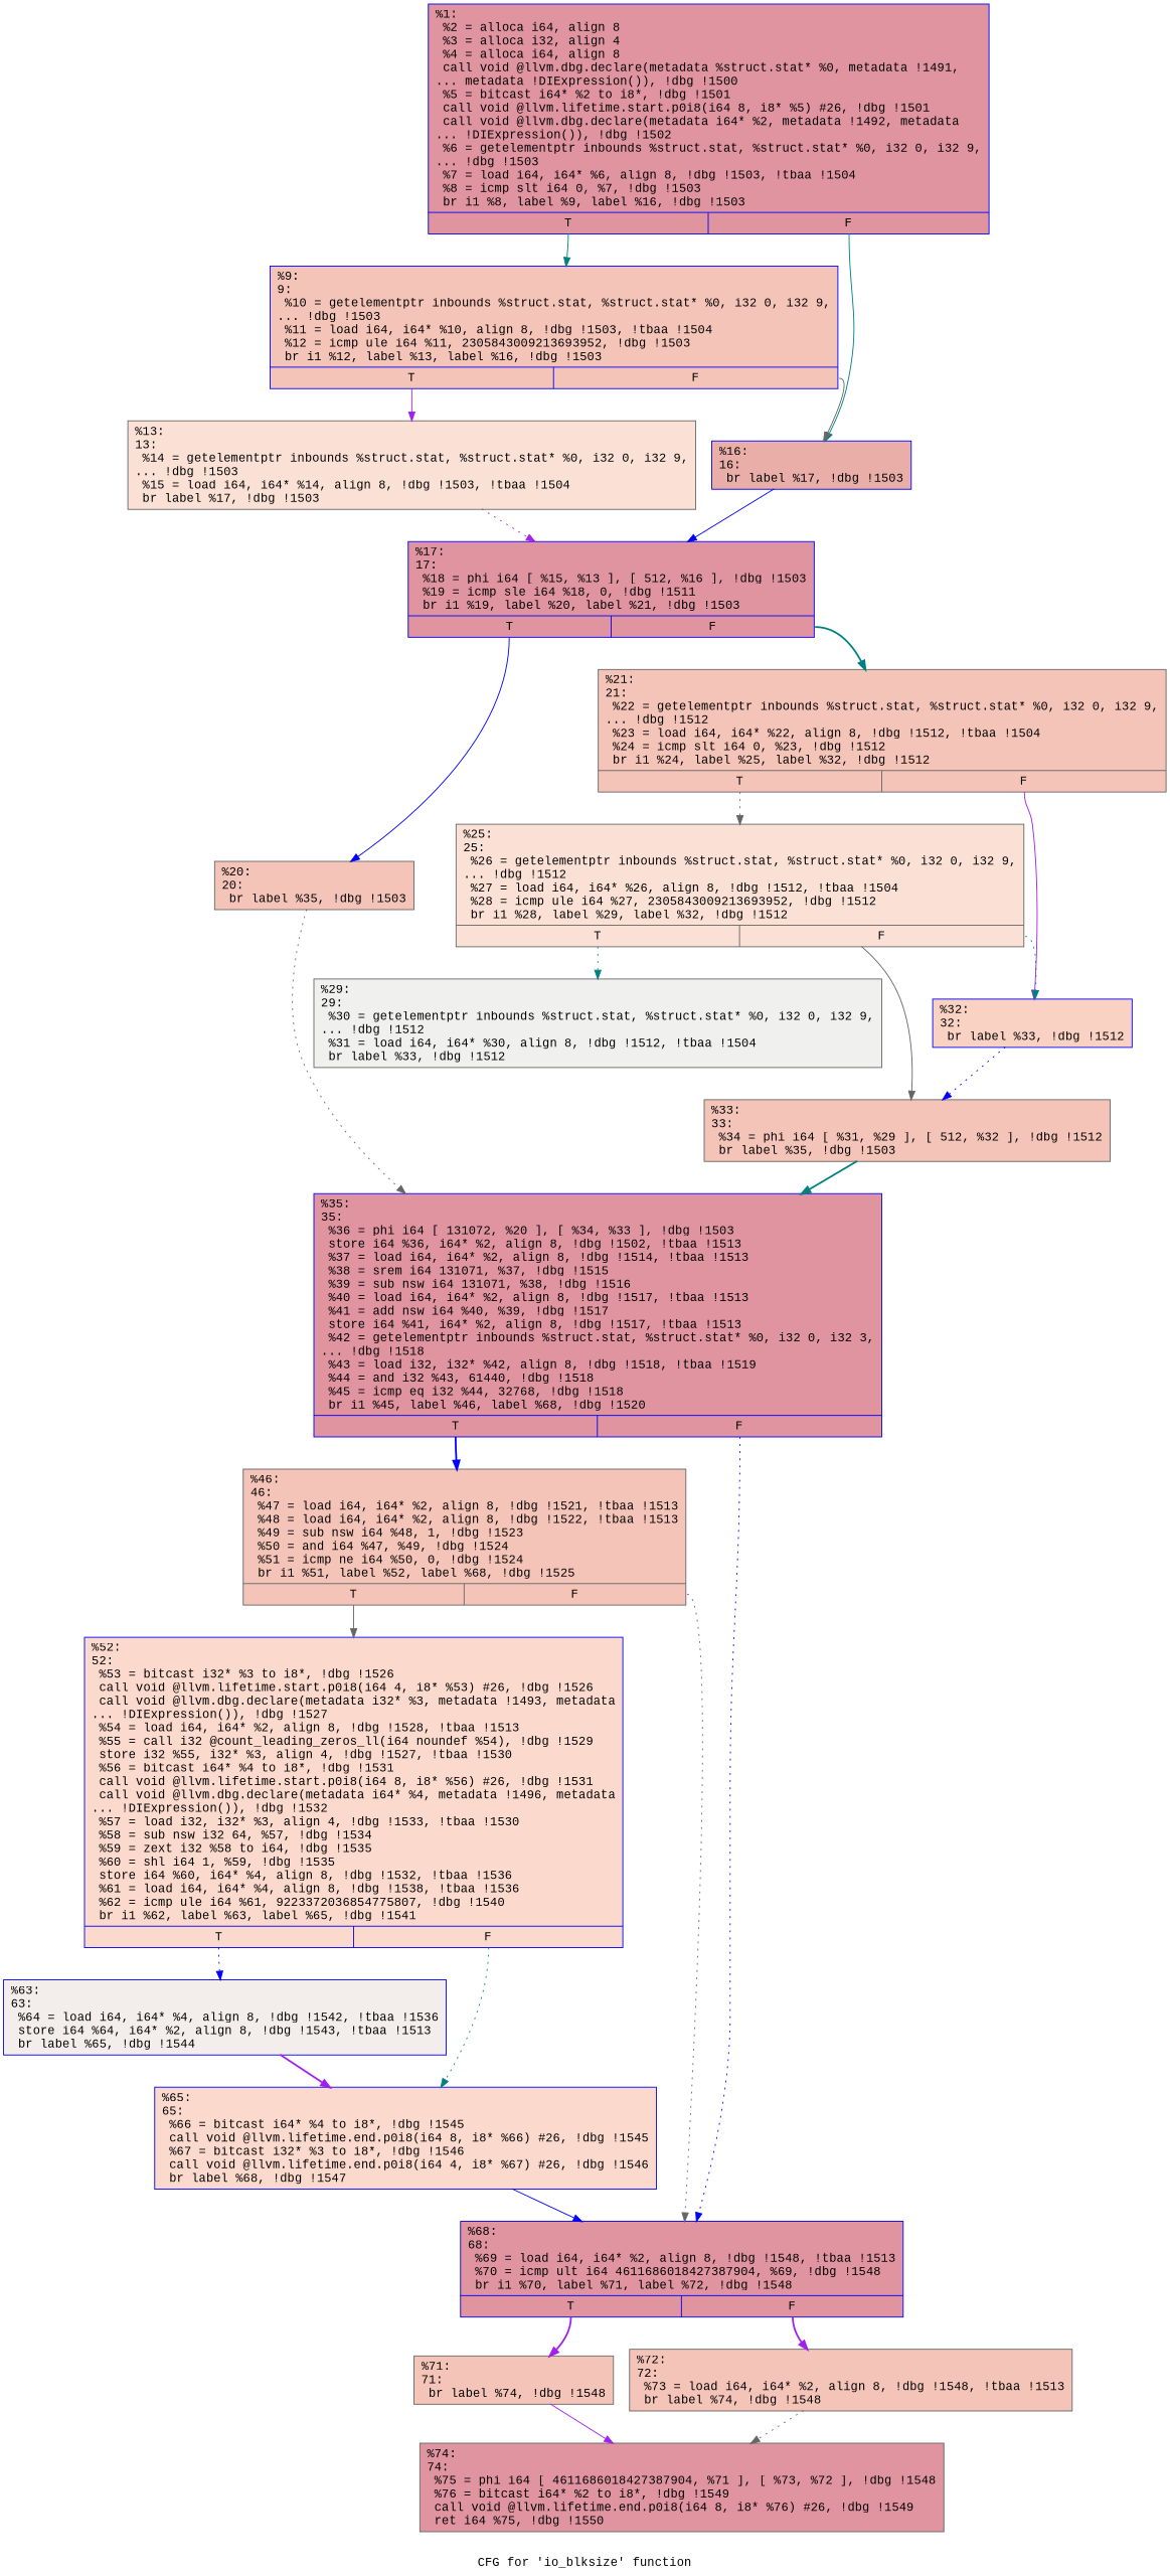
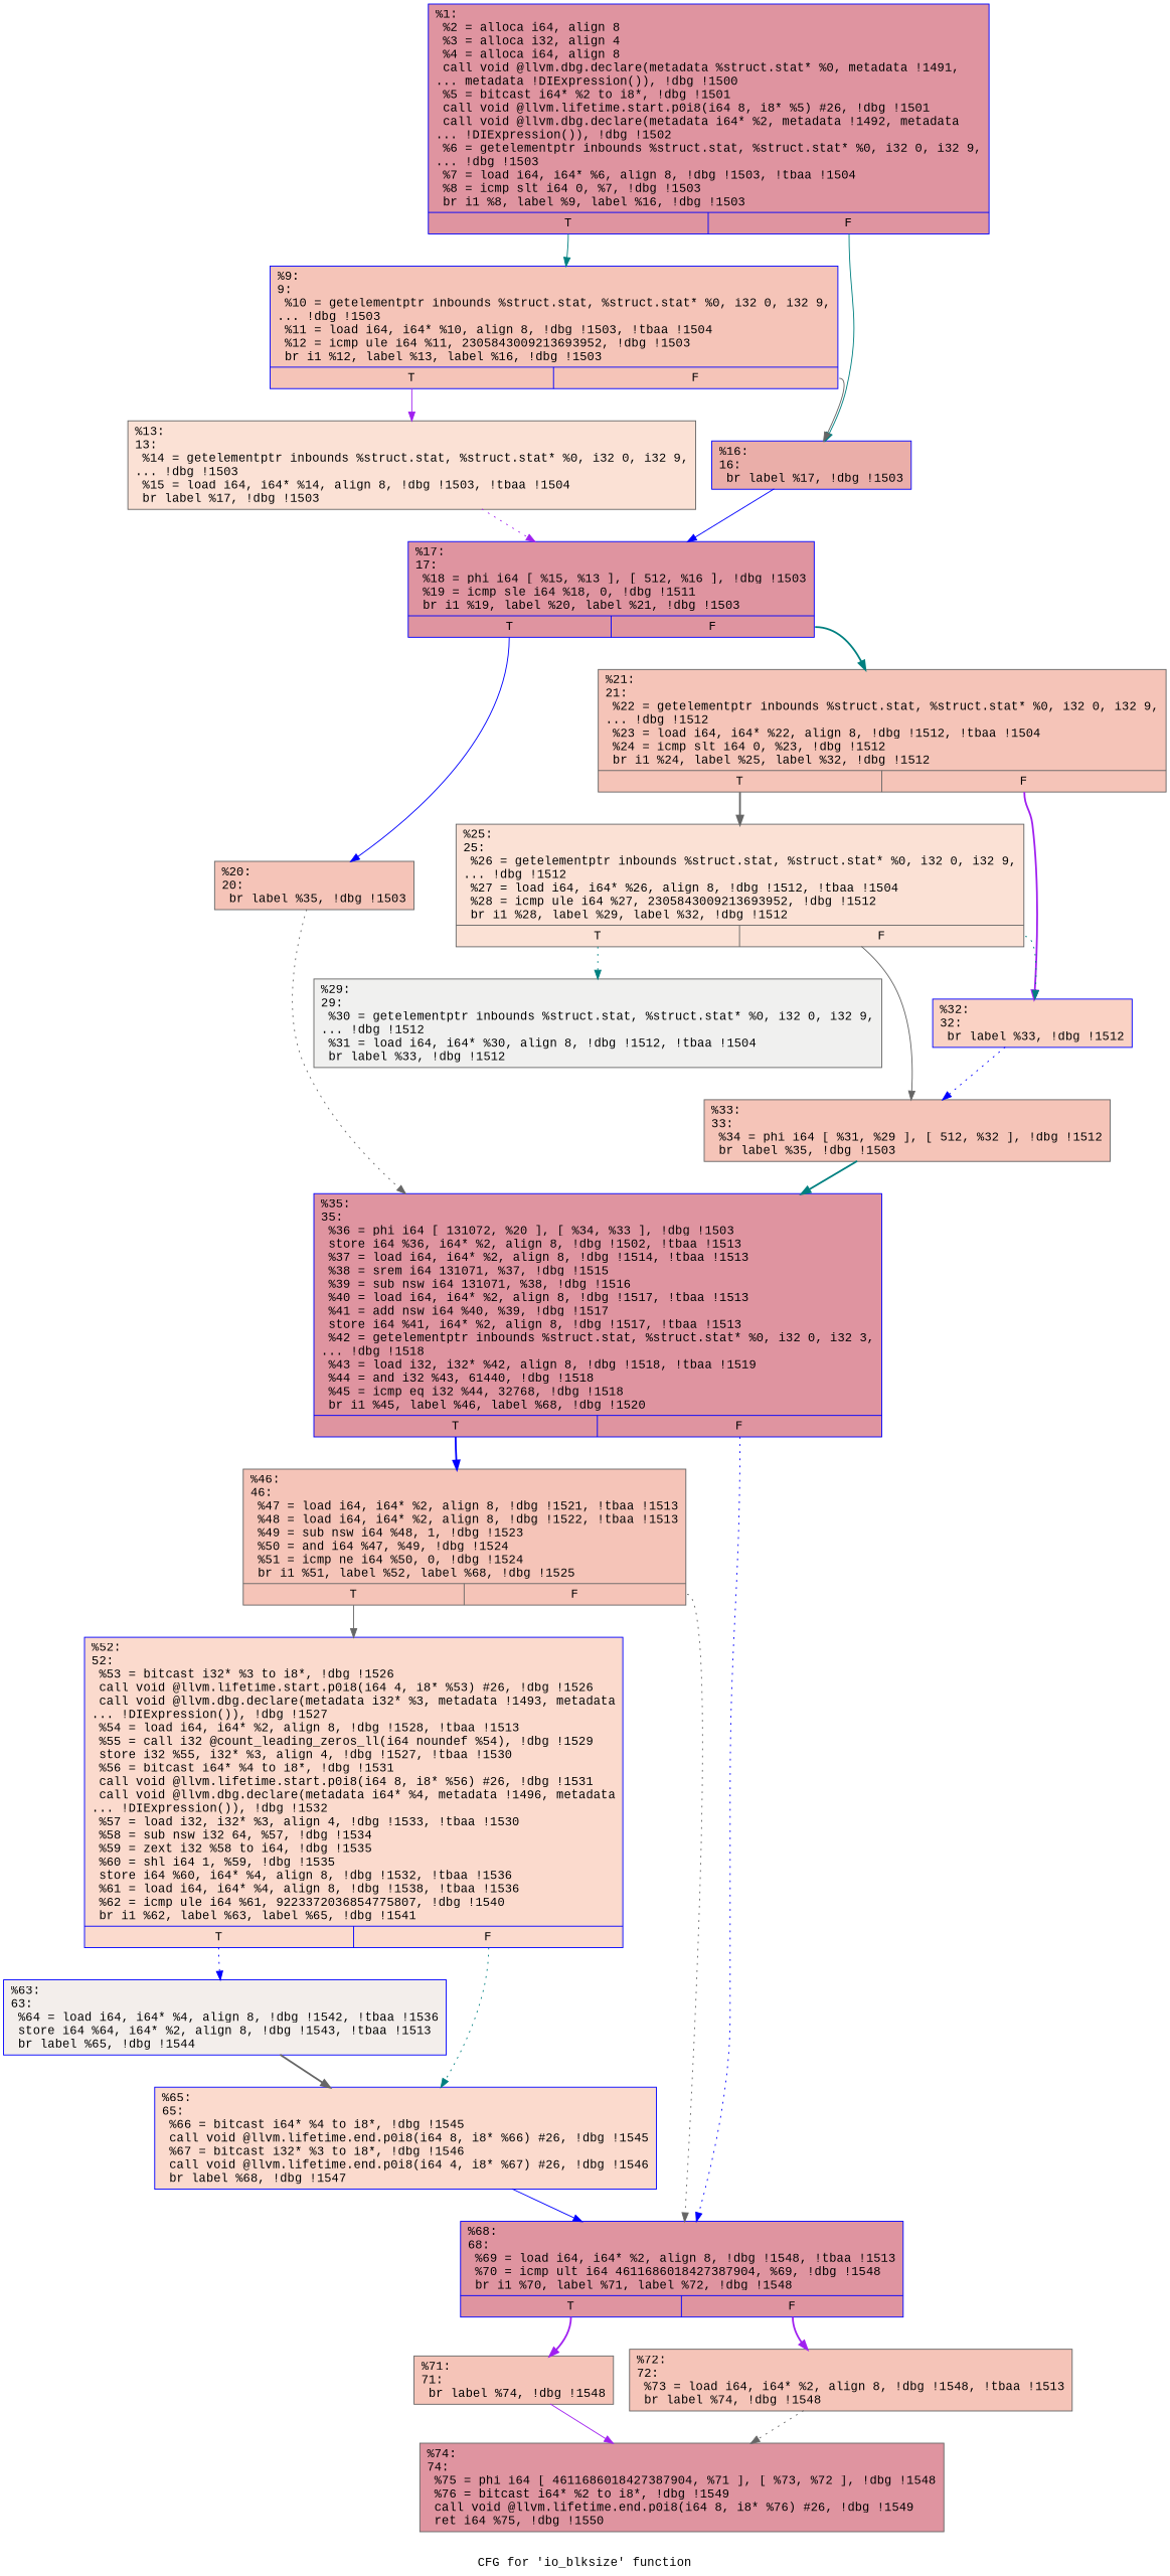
  digraph {
    fontname="Liberation Mono"
    label="CFG for 'io_blksize' function"
    node [color=blue fillcolor="#e97a5f70" fontname="Liberation Mono" shape=record style=filled]
    edge [color=gray40 fontname="Liberation Mono" style=solid]
    n1 [fillcolor="#b70d2870" label="{%1:\l  %2 = alloca i64, align 8\l  %3 = alloca i32, align 4\l  %4 = alloca i64, align 8\l  call void @llvm.dbg.declare(metadata %struct.stat* %0, metadata !1491,\l... metadata !DIExpression()), !dbg !1500\l  %5 = bitcast i64* %2 to i8*, !dbg !1501\l  call void @llvm.lifetime.start.p0i8(i64 8, i8* %5) #26, !dbg !1501\l  call void @llvm.dbg.declare(metadata i64* %2, metadata !1492, metadata\l... !DIExpression()), !dbg !1502\l  %6 = getelementptr inbounds %struct.stat, %struct.stat* %0, i32 0, i32 9,\l... !dbg !1503\l  %7 = load i64, i64* %6, align 8, !dbg !1503, !tbaa !1504\l  %8 = icmp slt i64 0, %7, !dbg !1503\l  br i1 %8, label %9, label %16, !dbg !1503\l|{<s0>T|<s1>F}}"]
    n2 [label="{%9:\l9:                                                \l  %10 = getelementptr inbounds %struct.stat, %struct.stat* %0, i32 0, i32 9,\l... !dbg !1503\l  %11 = load i64, i64* %10, align 8, !dbg !1503, !tbaa !1504\l  %12 = icmp ule i64 %11, 2305843009213693952, !dbg !1503\l  br i1 %12, label %13, label %16, !dbg !1503\l|{<s0>T|<s1>F}}"]
    n3 [fillcolor="#d0473d70" label="{%16:\l16:                                               \l  br label %17, !dbg !1503\l}"]
    n4 [color=gray40 fillcolor="#f7bca170" label="{%13:\l13:                                               \l  %14 = getelementptr inbounds %struct.stat, %struct.stat* %0, i32 0, i32 9,\l... !dbg !1503\l  %15 = load i64, i64* %14, align 8, !dbg !1503, !tbaa !1504\l  br label %17, !dbg !1503\l}"]
    n5 [fillcolor="#b70d2870" label="{%17:\l17:                                               \l  %18 = phi i64 [ %15, %13 ], [ 512, %16 ], !dbg !1503\l  %19 = icmp sle i64 %18, 0, !dbg !1511\l  br i1 %19, label %20, label %21, !dbg !1503\l|{<s0>T|<s1>F}}"]
    n6 [color=gray40 label="{%20:\l20:                                               \l  br label %35, !dbg !1503\l}"]
    n7 [color=gray40 label="{%21:\l21:                                               \l  %22 = getelementptr inbounds %struct.stat, %struct.stat* %0, i32 0, i32 9,\l... !dbg !1512\l  %23 = load i64, i64* %22, align 8, !dbg !1512, !tbaa !1504\l  %24 = icmp slt i64 0, %23, !dbg !1512\l  br i1 %24, label %25, label %32, !dbg !1512\l|{<s0>T|<s1>F}}"]
    n8 [fillcolor="#b70d2870" label="{%35:\l35:                                               \l  %36 = phi i64 [ 131072, %20 ], [ %34, %33 ], !dbg !1503\l  store i64 %36, i64* %2, align 8, !dbg !1502, !tbaa !1513\l  %37 = load i64, i64* %2, align 8, !dbg !1514, !tbaa !1513\l  %38 = srem i64 131071, %37, !dbg !1515\l  %39 = sub nsw i64 131071, %38, !dbg !1516\l  %40 = load i64, i64* %2, align 8, !dbg !1517, !tbaa !1513\l  %41 = add nsw i64 %40, %39, !dbg !1517\l  store i64 %41, i64* %2, align 8, !dbg !1517, !tbaa !1513\l  %42 = getelementptr inbounds %struct.stat, %struct.stat* %0, i32 0, i32 3,\l... !dbg !1518\l  %43 = load i32, i32* %42, align 8, !dbg !1518, !tbaa !1519\l  %44 = and i32 %43, 61440, !dbg !1518\l  %45 = icmp eq i32 %44, 32768, !dbg !1518\l  br i1 %45, label %46, label %68, !dbg !1520\l|{<s0>T|<s1>F}}"]
    n9 [color=gray40 fillcolor="#f7bca170" label="{%25:\l25:                                               \l  %26 = getelementptr inbounds %struct.stat, %struct.stat* %0, i32 0, i32 9,\l... !dbg !1512\l  %27 = load i64, i64* %26, align 8, !dbg !1512, !tbaa !1504\l  %28 = icmp ule i64 %27, 2305843009213693952, !dbg !1512\l  br i1 %28, label %29, label %32, !dbg !1512\l|{<s0>T|<s1>F}}"]
    n10 [fillcolor="#f4987a70" label="{%32:\l32:                                               \l  br label %33, !dbg !1512\l}"]
    n11 [color=gray40 label="{%46:\l46:                                               \l  %47 = load i64, i64* %2, align 8, !dbg !1521, !tbaa !1513\l  %48 = load i64, i64* %2, align 8, !dbg !1522, !tbaa !1513\l  %49 = sub nsw i64 %48, 1, !dbg !1523\l  %50 = and i64 %47, %49, !dbg !1524\l  %51 = icmp ne i64 %50, 0, !dbg !1524\l  br i1 %51, label %52, label %68, !dbg !1525\l|{<s0>T|<s1>F}}"]
    n12 [fillcolor="#b70d2870" label="{%68:\l68:                                               \l  %69 = load i64, i64* %2, align 8, !dbg !1548, !tbaa !1513\l  %70 = icmp ult i64 4611686018427387904, %69, !dbg !1548\l  br i1 %70, label %71, label %72, !dbg !1548\l|{<s0>T|<s1>F}}"]
    n13 [color=gray40 fillcolor="#dedcdb70" label="{%29:\l29:                                               \l  %30 = getelementptr inbounds %struct.stat, %struct.stat* %0, i32 0, i32 9,\l... !dbg !1512\l  %31 = load i64, i64* %30, align 8, !dbg !1512, !tbaa !1504\l  br label %33, !dbg !1512\l}"]
    n14 [color=gray40 label="{%33:\l33:                                               \l  %34 = phi i64 [ %31, %29 ], [ 512, %32 ], !dbg !1512\l  br label %35, !dbg !1503\l}"]
    n15 [fillcolor="#f7ac8e70" label="{%52:\l52:                                               \l  %53 = bitcast i32* %3 to i8*, !dbg !1526\l  call void @llvm.lifetime.start.p0i8(i64 4, i8* %53) #26, !dbg !1526\l  call void @llvm.dbg.declare(metadata i32* %3, metadata !1493, metadata\l... !DIExpression()), !dbg !1527\l  %54 = load i64, i64* %2, align 8, !dbg !1528, !tbaa !1513\l  %55 = call i32 @count_leading_zeros_ll(i64 noundef %54), !dbg !1529\l  store i32 %55, i32* %3, align 4, !dbg !1527, !tbaa !1530\l  %56 = bitcast i64* %4 to i8*, !dbg !1531\l  call void @llvm.lifetime.start.p0i8(i64 8, i8* %56) #26, !dbg !1531\l  call void @llvm.dbg.declare(metadata i64* %4, metadata !1496, metadata\l... !DIExpression()), !dbg !1532\l  %57 = load i32, i32* %3, align 4, !dbg !1533, !tbaa !1530\l  %58 = sub nsw i32 64, %57, !dbg !1534\l  %59 = zext i32 %58 to i64, !dbg !1535\l  %60 = shl i64 1, %59, !dbg !1535\l  store i64 %60, i64* %4, align 8, !dbg !1532, !tbaa !1536\l  %61 = load i64, i64* %4, align 8, !dbg !1538, !tbaa !1536\l  %62 = icmp ule i64 %61, 9223372036854775807, !dbg !1540\l  br i1 %62, label %63, label %65, !dbg !1541\l|{<s0>T|<s1>F}}"]
    n16 [color=gray40 label="{%71:\l71:                                               \l  br label %74, !dbg !1548\l}"]
    n17 [color=gray40 label="{%72:\l72:                                               \l  %73 = load i64, i64* %2, align 8, !dbg !1548, !tbaa !1513\l  br label %74, !dbg !1548\l}"]
    n18 [fillcolor="#e5d8d170" label="{%63:\l63:                                               \l  %64 = load i64, i64* %4, align 8, !dbg !1542, !tbaa !1536\l  store i64 %64, i64* %2, align 8, !dbg !1543, !tbaa !1513\l  br label %65, !dbg !1544\l}"]
    n19 [fillcolor="#f7ac8e70" label="{%65:\l65:                                               \l  %66 = bitcast i64* %4 to i8*, !dbg !1545\l  call void @llvm.lifetime.end.p0i8(i64 8, i8* %66) #26, !dbg !1545\l  %67 = bitcast i32* %3 to i8*, !dbg !1546\l  call void @llvm.lifetime.end.p0i8(i64 4, i8* %67) #26, !dbg !1546\l  br label %68, !dbg !1547\l}"]
    n20 [color=gray40 fillcolor="#b70d2870" label="{%74:\l74:                                               \l  %75 = phi i64 [ 4611686018427387904, %71 ], [ %73, %72 ], !dbg !1548\l  %76 = bitcast i64* %2 to i8*, !dbg !1549\l  call void @llvm.lifetime.end.p0i8(i64 8, i8* %76) #26, !dbg !1549\l  ret i64 %75, !dbg !1550\l}"]
    n1 -> n2 [color=teal tailport=s0]
    n1 -> n3 [color=teal tailport=s1]
    n2 -> n3 [tailport=s1]
    n2 -> n4 [color=purple tailport=s0]
    n3 -> n5 [color=blue]
    n4 -> n5 [color=purple style=dotted]
    n5 -> n6 [color=blue tailport=s0]
    n5 -> n7 [color=teal style=bold tailport=s1]
    n6 -> n8 [style=dotted]
-   n7 -> n9 [style=dotted tailport=s0]
-   n7 -> n10 [color=purple tailport=s1]
+   n7 -> n9 [style=bold tailport=s0]
+   n7 -> n10 [color=purple style=bold tailport=s1]
    n8 -> n11 [color=blue style=bold tailport=s0]
    n8 -> n12 [color=blue style=dotted tailport=s1]
    n9 -> n10 [color=teal style=dotted tailport=s1]
    n9 -> n13 [color=teal style=dotted tailport=s0]
    n9 -> n14
    n10 -> n14 [color=blue style=dotted]
    n11 -> n12 [style=dotted tailport=s1]
    n11 -> n15 [tailport=s0]
    n12 -> n16 [color=purple style=bold tailport=s0]
    n12 -> n17 [color=purple style=bold tailport=s1]
    n14 -> n8 [color=teal style=bold]
    n15 -> n18 [color=blue style=dotted tailport=s0]
    n15 -> n19 [color=teal style=dotted tailport=s1]
    n16 -> n20 [color=purple]
    n17 -> n20 [style=dotted]
-   n18 -> n19 [color=purple style=bold]
+   n18 -> n19 [style=bold]
    n19 -> n12 [color=blue]
  }
